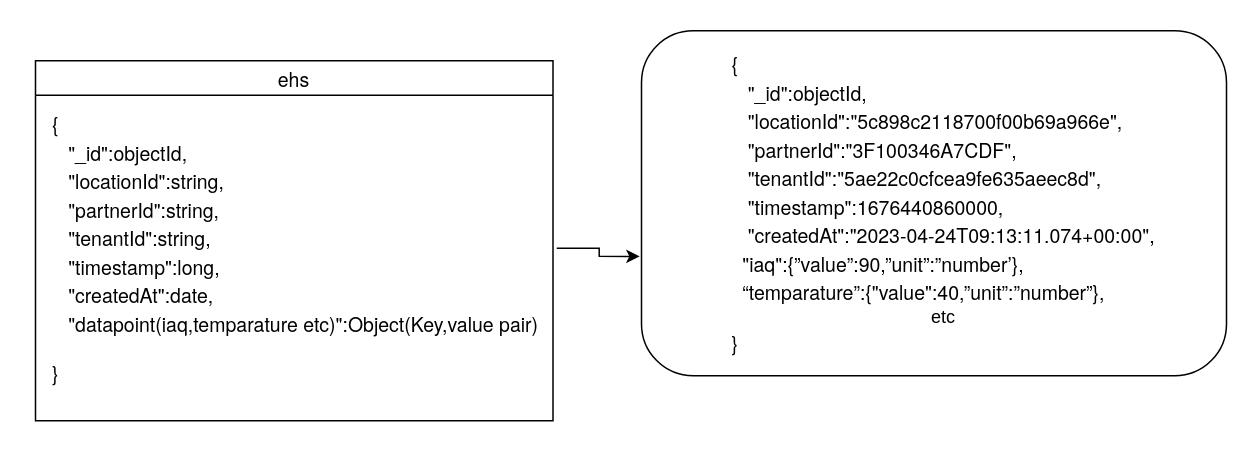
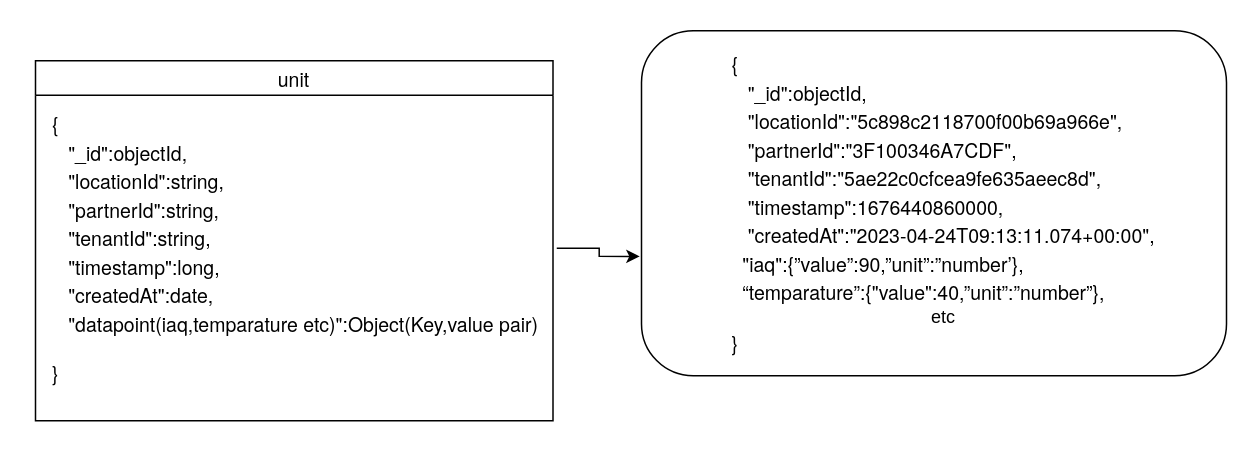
  <mxCell id="0" />
  <mxCell id="1" parent="0" />
- <mxCell id="2" value="&lt;p style=&quot;margin: 0px; font-variant-numeric: normal; font-variant-east-asian: normal; font-variant-alternates: normal; font-kerning: auto; font-optical-sizing: auto; font-feature-settings: normal; font-variation-settings: normal; font-weight: 400; font-stretch: normal; font-size: 13px; line-height: normal; font-family: &amp;quot;Helvetica Neue&amp;quot;; text-align: start;&quot; class=&quot;p1&quot;&gt;ehs&lt;/p&gt;" style="swimlane;whiteSpace=wrap;html=1;" vertex="1" parent="1"><mxGeometry x="23" y="40" width="345" height="240" as="geometry" /></mxCell>
+ <mxCell id="2" value="&lt;p style=&quot;margin: 0px; font-variant-numeric: normal; font-variant-east-asian: normal; font-variant-alternates: normal; font-kerning: auto; font-optical-sizing: auto; font-feature-settings: normal; font-variation-settings: normal; font-weight: 400; font-stretch: normal; font-size: 13px; line-height: normal; font-family: &amp;quot;Helvetica Neue&amp;quot;; text-align: start;&quot; class=&quot;p1&quot;&gt;unit&lt;/p&gt;" style="swimlane;whiteSpace=wrap;html=1;" vertex="1" parent="1"><mxGeometry x="23" y="40" width="345" height="240" as="geometry" /></mxCell>
  <mxCell id="3" value="" style="rounded=1;whiteSpace=wrap;html=1;" vertex="1" parent="1"><mxGeometry x="427" y="20" width="390" height="230" as="geometry" /></mxCell>
  <mxCell id="4" value="&lt;p style=&quot;border-color: var(--border-color); font-variant-numeric: normal; font-variant-east-asian: normal; font-variant-alternates: normal; font-kerning: auto; font-optical-sizing: auto; font-feature-settings: normal; font-variation-settings: normal; font-stretch: normal; font-size: 13px; line-height: normal; font-family: &amp;quot;Helvetica Neue&amp;quot;; margin: 0px; text-align: start;&quot; class=&quot;p1&quot;&gt;{&lt;/p&gt;&lt;p style=&quot;border-color: var(--border-color); font-variant-numeric: normal; font-variant-east-asian: normal; font-variant-alternates: normal; font-kerning: auto; font-optical-sizing: auto; font-feature-settings: normal; font-variation-settings: normal; font-stretch: normal; font-size: 13px; line-height: normal; font-family: &amp;quot;Helvetica Neue&amp;quot;; margin: 0px; text-align: start;&quot; class=&quot;p1&quot;&gt;&amp;nbsp;&amp;nbsp; &quot;_id&quot;:objectId,&lt;/p&gt;&lt;p style=&quot;border-color: var(--border-color); font-variant-numeric: normal; font-variant-east-asian: normal; font-variant-alternates: normal; font-kerning: auto; font-optical-sizing: auto; font-feature-settings: normal; font-variation-settings: normal; font-stretch: normal; font-size: 13px; line-height: normal; font-family: &amp;quot;Helvetica Neue&amp;quot;; margin: 0px; text-align: start;&quot; class=&quot;p1&quot;&gt;&amp;nbsp;&amp;nbsp;&amp;nbsp;&quot;locationId&quot;:&quot;5c898c2118700f00b69a966e&quot;,&lt;/p&gt;&lt;p style=&quot;border-color: var(--border-color); font-variant-numeric: normal; font-variant-east-asian: normal; font-variant-alternates: normal; font-kerning: auto; font-optical-sizing: auto; font-feature-settings: normal; font-variation-settings: normal; font-stretch: normal; font-size: 13px; line-height: normal; font-family: &amp;quot;Helvetica Neue&amp;quot;; margin: 0px; text-align: start;&quot; class=&quot;p1&quot;&gt;&lt;span style=&quot;border-color: var(--border-color);&quot; class=&quot;Apple-converted-space&quot;&gt;&amp;nbsp;&amp;nbsp;&amp;nbsp;&lt;/span&gt;&quot;partnerId&quot;:&quot;3F100346A7CDF&quot;,&lt;/p&gt;&lt;p style=&quot;border-color: var(--border-color); font-variant-numeric: normal; font-variant-east-asian: normal; font-variant-alternates: normal; font-kerning: auto; font-optical-sizing: auto; font-feature-settings: normal; font-variation-settings: normal; font-stretch: normal; font-size: 13px; line-height: normal; font-family: &amp;quot;Helvetica Neue&amp;quot;; margin: 0px; text-align: start;&quot; class=&quot;p1&quot;&gt;&lt;span style=&quot;border-color: var(--border-color);&quot; class=&quot;Apple-converted-space&quot;&gt;&amp;nbsp;&amp;nbsp;&amp;nbsp;&lt;/span&gt;&quot;tenantId&quot;:&quot;5ae22c0cfcea9fe635aeec8d&quot;,&lt;/p&gt;&lt;p style=&quot;border-color: var(--border-color); font-variant-numeric: normal; font-variant-east-asian: normal; font-variant-alternates: normal; font-kerning: auto; font-optical-sizing: auto; font-feature-settings: normal; font-variation-settings: normal; font-stretch: normal; font-size: 13px; line-height: normal; font-family: &amp;quot;Helvetica Neue&amp;quot;; margin: 0px; text-align: start;&quot; class=&quot;p1&quot;&gt;&lt;span style=&quot;border-color: var(--border-color);&quot; class=&quot;Apple-converted-space&quot;&gt;&amp;nbsp;&amp;nbsp;&amp;nbsp;&lt;/span&gt;&quot;timestamp&quot;:1676440860000,&lt;/p&gt;&lt;p style=&quot;border-color: var(--border-color); font-variant-numeric: normal; font-variant-east-asian: normal; font-variant-alternates: normal; font-kerning: auto; font-optical-sizing: auto; font-feature-settings: normal; font-variation-settings: normal; font-stretch: normal; font-size: 13px; line-height: normal; font-family: &amp;quot;Helvetica Neue&amp;quot;; margin: 0px; text-align: start;&quot; class=&quot;p1&quot;&gt;&lt;span style=&quot;border-color: var(--border-color);&quot; class=&quot;Apple-converted-space&quot;&gt;&amp;nbsp;&amp;nbsp;&amp;nbsp;&lt;/span&gt;&quot;createdAt&quot;:&quot;2023-04-24T09:13:11.074+00:00&quot;,&lt;/p&gt;&lt;p style=&quot;border-color: var(--border-color); font-variant-numeric: normal; font-variant-east-asian: normal; font-variant-alternates: normal; font-kerning: auto; font-optical-sizing: auto; font-feature-settings: normal; font-variation-settings: normal; font-stretch: normal; font-size: 13px; line-height: normal; font-family: &amp;quot;Helvetica Neue&amp;quot;; margin: 0px; text-align: start;&quot; class=&quot;p1&quot;&gt;&amp;nbsp; &quot;iaq&lt;span style=&quot;background-color: initial;&quot;&gt;&quot;:{”value”:90,”unit”:”number’},&lt;/span&gt;&lt;/p&gt;&lt;p style=&quot;border-color: var(--border-color); font-variant-numeric: normal; font-variant-east-asian: normal; font-variant-alternates: normal; font-kerning: auto; font-optical-sizing: auto; font-feature-settings: normal; font-variation-settings: normal; font-stretch: normal; font-size: 13px; line-height: normal; font-family: &amp;quot;Helvetica Neue&amp;quot;; margin: 0px; text-align: start;&quot; class=&quot;p1&quot;&gt;&lt;span style=&quot;background-color: initial;&quot; class=&quot;Apple-converted-space&quot;&gt;&amp;nbsp;&amp;nbsp;&lt;/span&gt;&lt;span style=&quot;background-color: initial;&quot;&gt;“temparature”:{&quot;value&quot;:40,”unit”:”number”}&lt;/span&gt;,&lt;/p&gt;&lt;div style=&quot;border-color: var(--border-color);&quot;&gt;etc&lt;/div&gt;&lt;p style=&quot;border-color: var(--border-color); font-variant-numeric: normal; font-variant-east-asian: normal; font-variant-alternates: normal; font-kerning: auto; font-optical-sizing: auto; font-feature-settings: normal; font-variation-settings: normal; font-stretch: normal; font-size: 13px; line-height: normal; font-family: &amp;quot;Helvetica Neue&amp;quot;; margin: 0px; text-align: start;&quot; class=&quot;p1&quot;&gt;}&lt;/p&gt;" style="text;html=1;align=center;verticalAlign=middle;resizable=0;points=[];autosize=1;strokeColor=none;fillColor=none;" vertex="1" parent="1"><mxGeometry x="473" y="40" width="310" height="190" as="geometry" /></mxCell>
  <mxCell id="5" style="edgeStyle=orthogonalEdgeStyle;rounded=0;orthogonalLoop=1;jettySize=auto;html=1;entryX=-0.003;entryY=0.654;entryDx=0;entryDy=0;entryPerimeter=0;" edge="1" parent="1" source="6" target="3"><mxGeometry relative="1" as="geometry" /></mxCell>
  <mxCell id="6" value="&lt;p style=&quot;margin: 0px; font-variant-numeric: normal; font-variant-east-asian: normal; font-variant-alternates: normal; font-kerning: auto; font-optical-sizing: auto; font-feature-settings: normal; font-variation-settings: normal; font-stretch: normal; font-size: 13px; line-height: normal; font-family: &amp;quot;Helvetica Neue&amp;quot;; text-align: start;&quot; class=&quot;p1&quot;&gt;{&lt;/p&gt;&lt;p style=&quot;margin: 0px; font-variant-numeric: normal; font-variant-east-asian: normal; font-variant-alternates: normal; font-kerning: auto; font-optical-sizing: auto; font-feature-settings: normal; font-variation-settings: normal; font-stretch: normal; font-size: 13px; line-height: normal; font-family: &amp;quot;Helvetica Neue&amp;quot;; text-align: start;&quot; class=&quot;p1&quot;&gt;&amp;nbsp;&amp;nbsp; &quot;_id&quot;:objectId,&lt;/p&gt;&lt;p style=&quot;margin: 0px; font-variant-numeric: normal; font-variant-east-asian: normal; font-variant-alternates: normal; font-kerning: auto; font-optical-sizing: auto; font-feature-settings: normal; font-variation-settings: normal; font-stretch: normal; font-size: 13px; line-height: normal; font-family: &amp;quot;Helvetica Neue&amp;quot;; text-align: start;&quot; class=&quot;p1&quot;&gt;&lt;span class=&quot;Apple-converted-space&quot;&gt;&amp;nbsp;&amp;nbsp; &lt;/span&gt;&quot;locationId&quot;:string,&lt;/p&gt;&lt;p style=&quot;margin: 0px; font-variant-numeric: normal; font-variant-east-asian: normal; font-variant-alternates: normal; font-kerning: auto; font-optical-sizing: auto; font-feature-settings: normal; font-variation-settings: normal; font-stretch: normal; font-size: 13px; line-height: normal; font-family: &amp;quot;Helvetica Neue&amp;quot;; text-align: start;&quot; class=&quot;p1&quot;&gt;&lt;span class=&quot;Apple-converted-space&quot;&gt;&amp;nbsp;&amp;nbsp; &lt;/span&gt;&quot;partnerId&quot;:string,&lt;/p&gt;&lt;p style=&quot;margin: 0px; font-variant-numeric: normal; font-variant-east-asian: normal; font-variant-alternates: normal; font-kerning: auto; font-optical-sizing: auto; font-feature-settings: normal; font-variation-settings: normal; font-stretch: normal; font-size: 13px; line-height: normal; font-family: &amp;quot;Helvetica Neue&amp;quot;; text-align: start;&quot; class=&quot;p1&quot;&gt;&lt;span class=&quot;Apple-converted-space&quot;&gt;&amp;nbsp;&amp;nbsp; &lt;/span&gt;&quot;tenantId&quot;:string,&lt;/p&gt;&lt;p style=&quot;margin: 0px; font-variant-numeric: normal; font-variant-east-asian: normal; font-variant-alternates: normal; font-kerning: auto; font-optical-sizing: auto; font-feature-settings: normal; font-variation-settings: normal; font-stretch: normal; font-size: 13px; line-height: normal; font-family: &amp;quot;Helvetica Neue&amp;quot;; text-align: start;&quot; class=&quot;p1&quot;&gt;&lt;span class=&quot;Apple-converted-space&quot;&gt;&amp;nbsp;&amp;nbsp; &lt;/span&gt;&quot;timestamp&quot;:long,&lt;/p&gt;&lt;p style=&quot;margin: 0px; font-variant-numeric: normal; font-variant-east-asian: normal; font-variant-alternates: normal; font-kerning: auto; font-optical-sizing: auto; font-feature-settings: normal; font-variation-settings: normal; font-stretch: normal; font-size: 13px; line-height: normal; font-family: &amp;quot;Helvetica Neue&amp;quot;; text-align: start;&quot; class=&quot;p1&quot;&gt;&lt;span class=&quot;Apple-converted-space&quot;&gt;&amp;nbsp;&amp;nbsp; &lt;/span&gt;&quot;createdAt&quot;:date,&lt;/p&gt;&lt;p style=&quot;border-color: var(--border-color); font-variant-numeric: normal; font-variant-east-asian: normal; font-variant-alternates: normal; font-kerning: auto; font-optical-sizing: auto; font-feature-settings: normal; font-variation-settings: normal; font-stretch: normal; font-size: 13px; line-height: normal; font-family: &amp;quot;Helvetica Neue&amp;quot;; margin: 0px; text-align: start;&quot; class=&quot;p1&quot;&gt;&amp;nbsp; &amp;nbsp;&quot;datapoint(iaq,temparature etc)&quot;:Object(Key,value pair)&lt;/p&gt;&lt;div&gt;&lt;br&gt;&lt;/div&gt;&lt;p style=&quot;margin: 0px; font-variant-numeric: normal; font-variant-east-asian: normal; font-variant-alternates: normal; font-kerning: auto; font-optical-sizing: auto; font-feature-settings: normal; font-variation-settings: normal; font-stretch: normal; font-size: 13px; line-height: normal; font-family: &amp;quot;Helvetica Neue&amp;quot;; text-align: start;&quot; class=&quot;p1&quot;&gt;}&lt;/p&gt;" style="text;html=1;align=center;verticalAlign=middle;resizable=0;points=[];autosize=1;strokeColor=none;fillColor=none;" vertex="1" parent="1"><mxGeometry x="20.5" y="80" width="350" height="170" as="geometry" /></mxCell>
